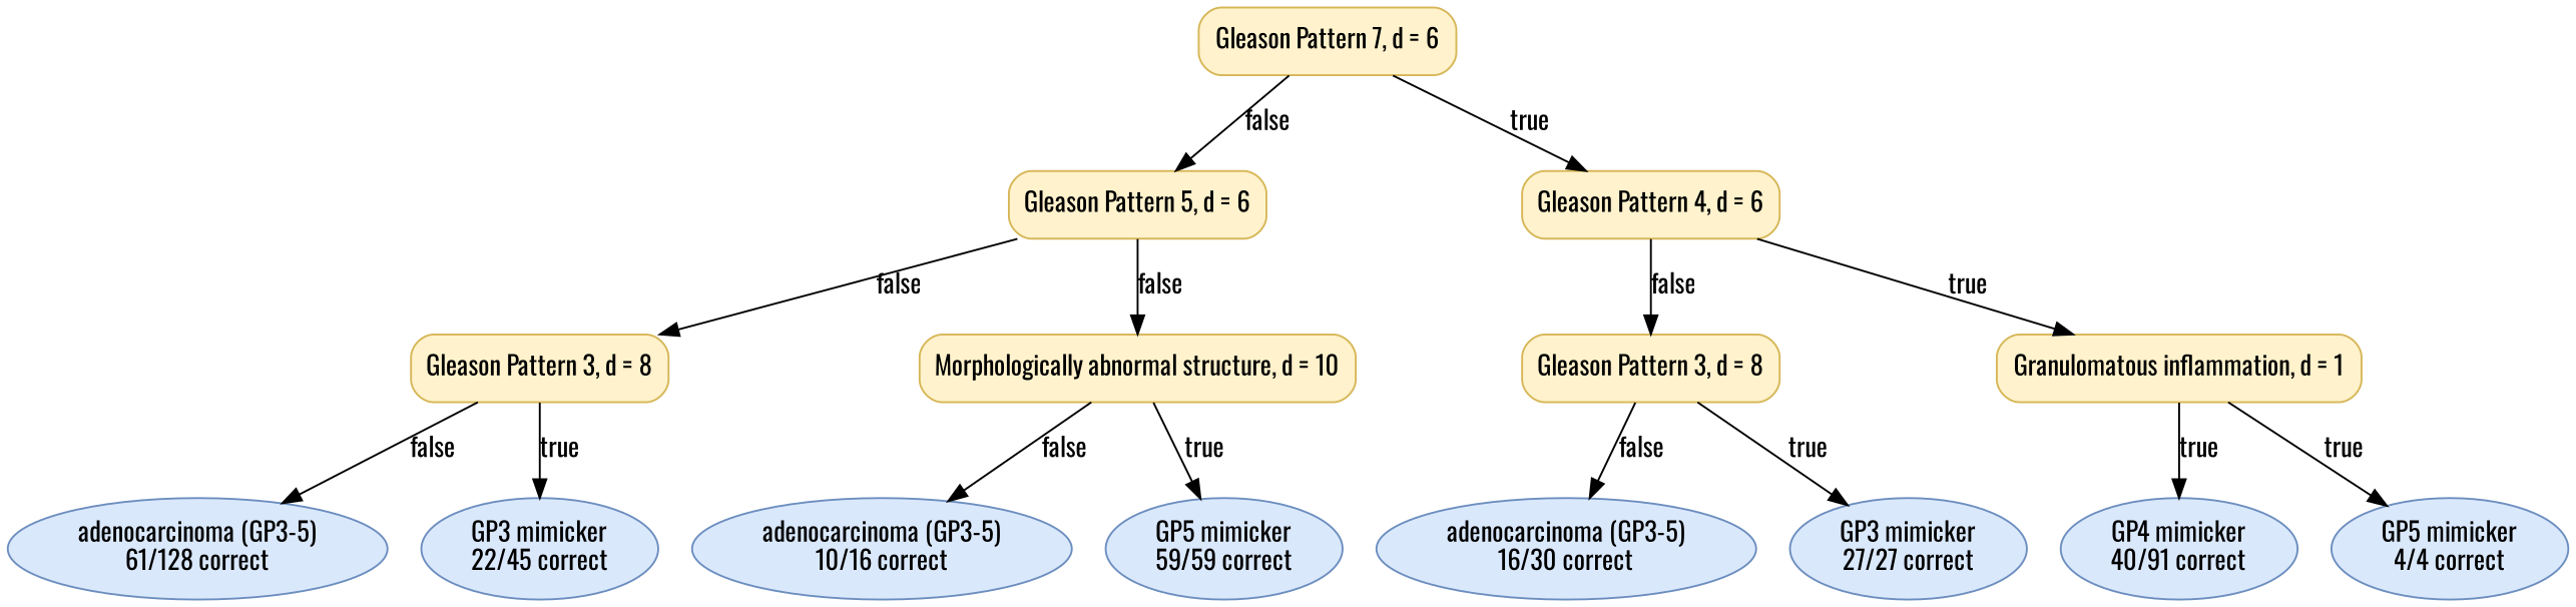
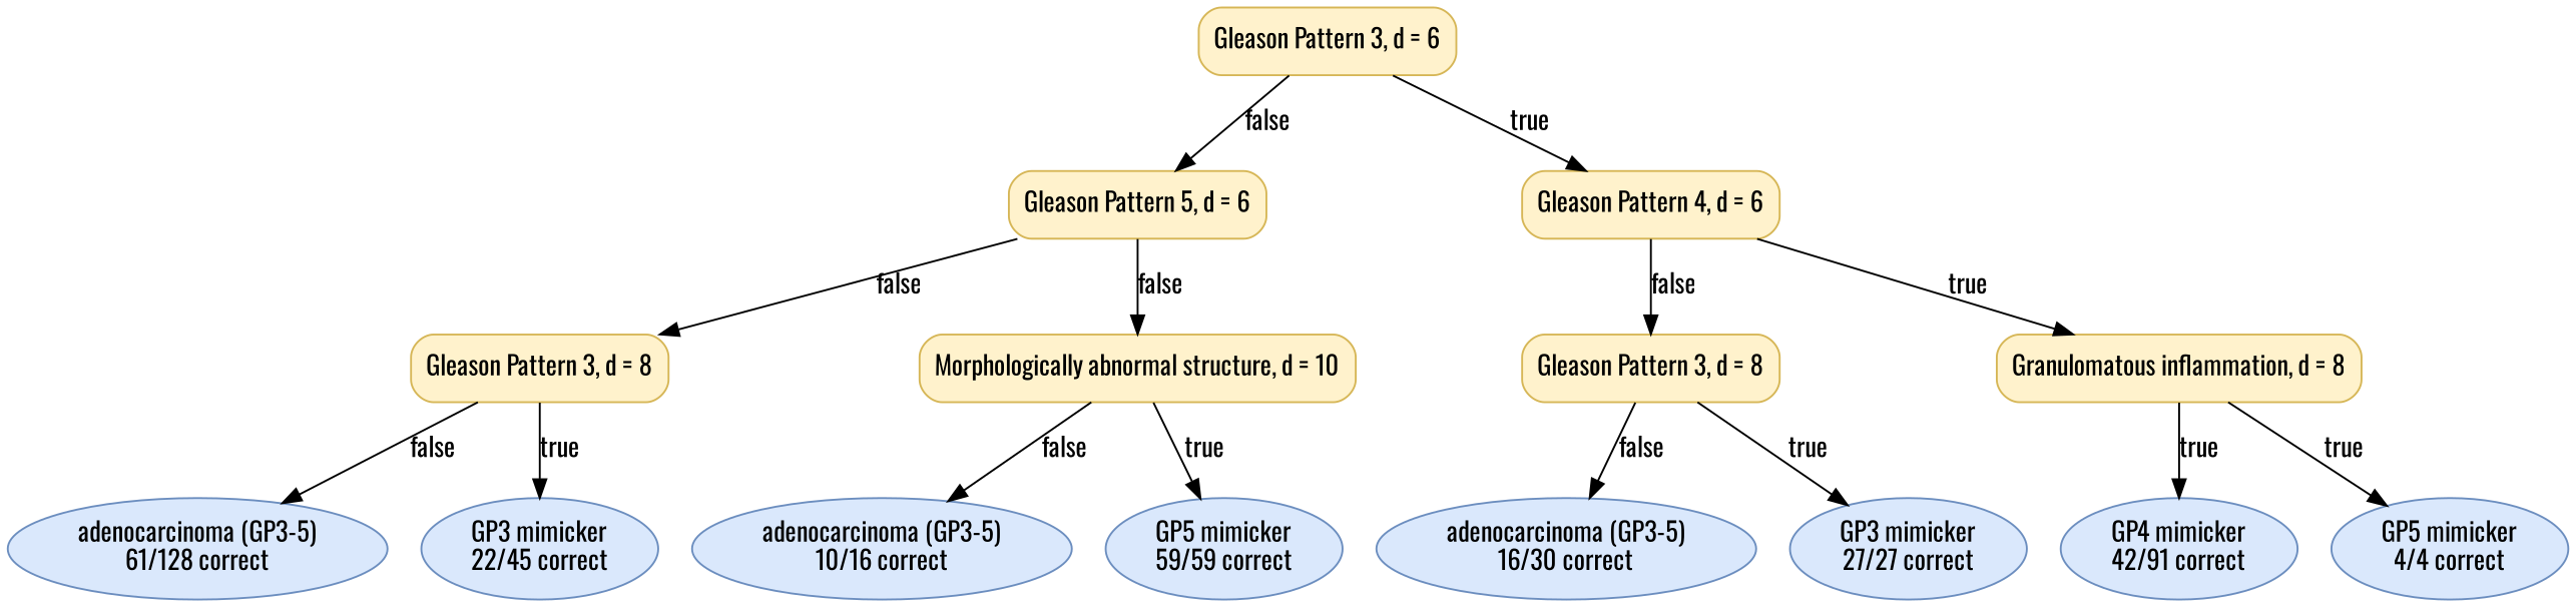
  digraph {
    fontname=Oswald
    node [color="#6C8EBF" fillcolor="#DAE8FC" fontname=Oswald shape=ellipse style="rounded,filled"]
    edge [fontname=Oswald]
-   n1 [color="#D6B656" fillcolor="#FFF2CC" label="Gleason Pattern 7, d = 6" shape=box]
+   n1 [color="#D6B656" fillcolor="#FFF2CC" label="Gleason Pattern 3, d = 6" shape=box]
    n2 [color="#D6B656" fillcolor="#FFF2CC" label="Gleason Pattern 5, d = 6" shape=box]
    n3 [color="#D6B656" fillcolor="#FFF2CC" label="Gleason Pattern 4, d = 6" shape=box]
    n4 [color="#D6B656" fillcolor="#FFF2CC" label="Gleason Pattern 3, d = 8" shape=box]
    n5 [color="#D6B656" fillcolor="#FFF2CC" label="Morphologically abnormal structure, d = 10" shape=box]
    n6 [color="#D6B656" fillcolor="#FFF2CC" label="Gleason Pattern 3, d = 8" shape=box]
-   n7 [color="#D6B656" fillcolor="#FFF2CC" label="Granulomatous inflammation, d = 1" shape=box]
+   n7 [color="#D6B656" fillcolor="#FFF2CC" label="Granulomatous inflammation, d = 8" shape=box]
    n8 [label=<adenocarcinoma (GP3-5)<br/>61/128 correct>]
    n9 [label=<GP3 mimicker<br/>22/45 correct>]
    n10 [label=<adenocarcinoma (GP3-5)<br/>10/16 correct>]
    n11 [label=<GP5 mimicker<br/>59/59 correct>]
    n12 [label=<adenocarcinoma (GP3-5)<br/>16/30 correct>]
    n13 [label=<GP3 mimicker<br/>27/27 correct>]
-   n14 [label=<GP4 mimicker<br/>40/91 correct>]
+   n14 [label=<GP4 mimicker<br/>42/91 correct>]
    n15 [label=<GP5 mimicker<br/>4/4 correct>]
    n1 -> n2 [label=false]
    n1 -> n3 [label=true]
    n2 -> n4 [label=false]
    n2 -> n5 [label=false]
    n3 -> n6 [label=false]
    n3 -> n7 [label=true]
    n4 -> n8 [label=false]
    n4 -> n9 [label=true]
    n5 -> n10 [label=false]
    n5 -> n11 [label=true]
    n6 -> n12 [label=false]
    n6 -> n13 [label=true]
    n7 -> n14 [label=true]
    n7 -> n15 [label=true]
  }
